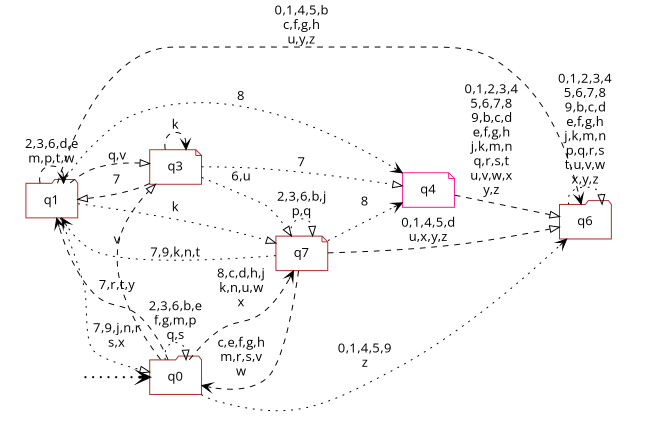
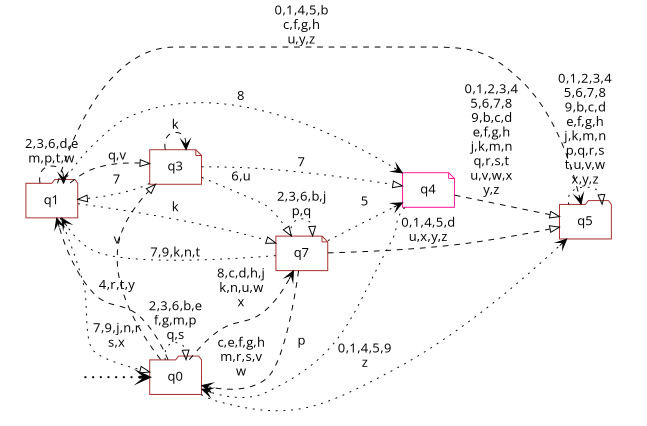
  digraph {
    fontname="Open Sans"
    rankdir=LR
    node [fontname="Open Sans" shape=folder style="rounded,filled" color=brown fillcolor=white]
    edge [arrowhead=vee fontname="Open Sans" style=dotted]
    __start0 [height=0 shape=none style=invis width=0 color="" fillcolor=""]
    n2 [label=q0]
    n3 [label=q1]
    n4 [label=q7 shape=note]
    n5 [label=q3 shape=note]
-   n6 [label=q6 style=filled]
+   n6 [label=q5 style=filled]
    n7 [color=deeppink label=q4 shape=note style=filled]
    subgraph cluster_1 {
      nodesep=0.15
      ranksep=0.15
      style=invis
      __start0
      n2
    }
    __start0 -> n2 [penwidth=2]
    n2 -> n2 [arrowhead=onormal label="2,3,6,b,e\nf,g,m,p\nq,s"]
-   n2 -> n3 [label="7,r,t,y" style=dashed]
+   n2 -> n3 [label="4,r,t,y" style=dashed]
    n2 -> n4 [label="8,c,d,h,j\nk,n,u,w\nx" style=dashed]
    n2 -> n5 [arrowhead=onormal label=v style=dashed]
    n2 -> n6 [label="0,1,4,5,9\nz"]
    n3 -> n2 [arrowhead=onormal label="7,9,j,n,r\ns,x"]
    n3 -> n3 [label="2,3,6,d,e\nm,p,t,w" style=dashed]
    n3 -> n4 [arrowhead=onormal label=k]
    n3 -> n5 [arrowhead=onormal label="q,v" style=dashed]
    n3 -> n6 [label="0,1,4,5,b\nc,f,g,h\nu,y,z" style=dashed]
    n3 -> n7 [label=8]
    n4 -> n2 [label="c,e,f,g,h\nm,r,s,v\nw" style=dashed]
    n4 -> n3 [label="7,9,k,n,t"]
    n4 -> n4 [arrowhead=onormal label="2,3,6,b,j\np,q"]
    n4 -> n6 [arrowhead=onormal label="0,1,4,5,d\nu,x,y,z" style=dashed]
-   n4 -> n7 [label=8]
-   n5 -> n3 [arrowhead=onormal label=7 style=dashed]
+   n4 -> n7 [label=5]
+   n5 -> n3 [arrowhead=onormal label=7]
    n5 -> n4 [arrowhead=onormal label="6,u"]
    n5 -> n5 [label=k style=dashed]
    n5 -> n7 [arrowhead=onormal label=7]
    n6 -> n6 [arrowhead=onormal label="0,1,2,3,4\n5,6,7,8\n9,b,c,d\ne,f,g,h\nj,k,m,n\np,q,r,s\nt,u,v,w\nx,y,z"]
+   n7 -> n2 [label=p]
    n7 -> n6 [arrowhead=onormal label="0,1,2,3,4\n5,6,7,8\n9,b,c,d\ne,f,g,h\nj,k,m,n\nq,r,s,t\nu,v,w,x\ny,z" style=dashed]
  }
